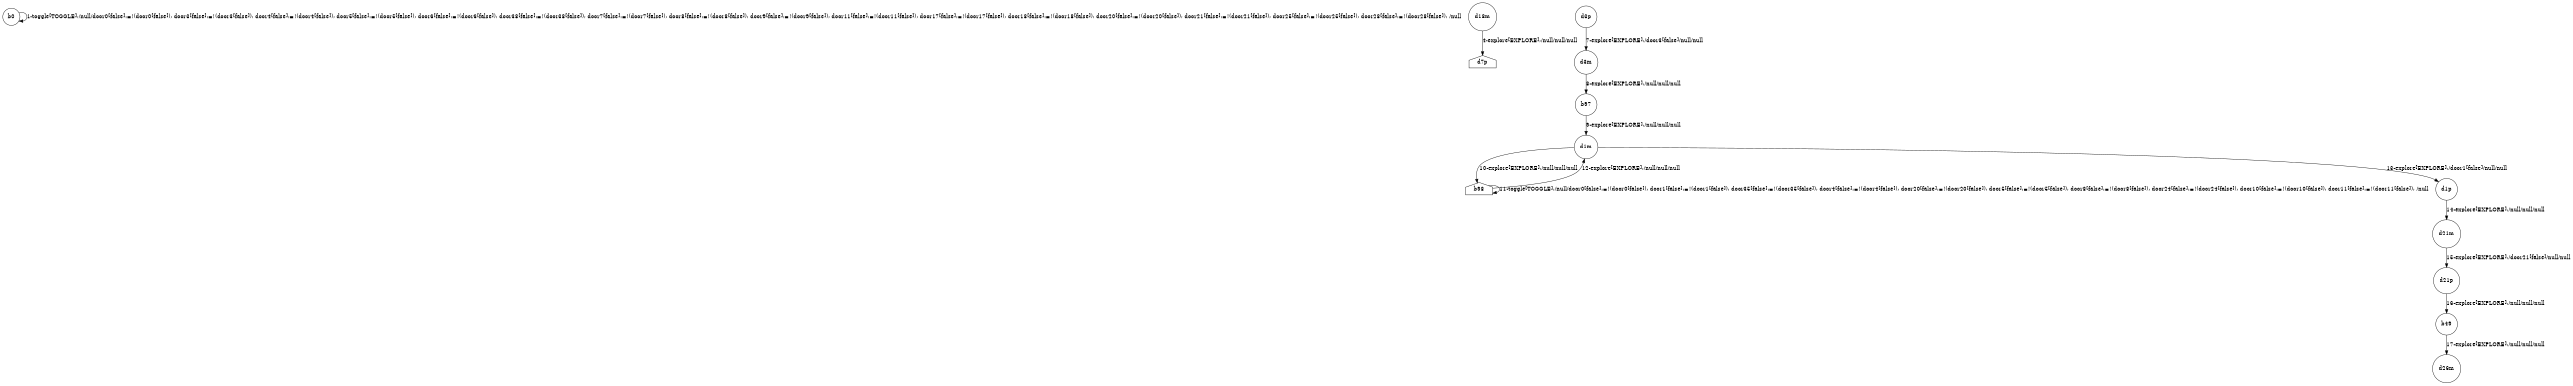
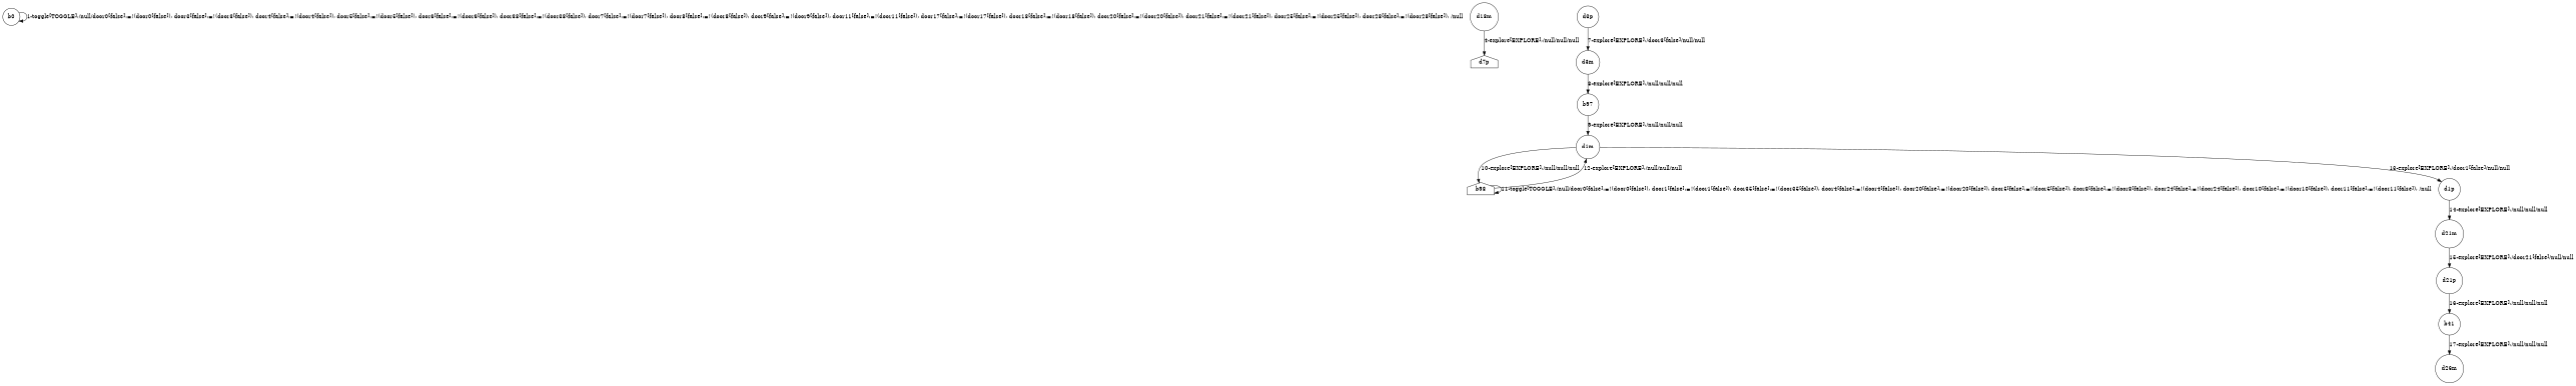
  digraph {
    node [shape=circle]
    b0
    d7p [shape=house]
    d18m
    d3p
    d3m
    b97
    d1m
    b98 [shape=house]
    d1p
    d21m
    d21p
-   b49
+   b49 [label=b41]
    d26m
    b0 -> b0 [label="1-toggle[TOGGLE];/null/door0[false]:=!(door0[false]); door3[false]:=!(door3[false]); door4[false]:=!(door4[false]); door5[false]:=!(door5[false]); door6[false]:=!(door6[false]); door38[false]:=!(door38[false]); door7[false]:=!(door7[false]); door8[false]:=!(door8[false]); door9[false]:=!(door9[false]); door11[false]:=!(door11[false]); door17[false]:=!(door17[false]); door18[false]:=!(door18[false]); door20[false]:=!(door20[false]); door21[false]:=!(door21[false]); door25[false]:=!(door25[false]); door28[false]:=!(door28[false]); /null"]
    d18m -> d7p [label="4-explore[EXPLORE];/null/null/null"]
    d3p -> d3m [label="7-explore[EXPLORE];/door3[false]/null/null"]
    d3m -> b97 [label="8-explore[EXPLORE];/null/null/null"]
    b97 -> d1m [label="9-explore[EXPLORE];/null/null/null"]
    d1m -> b98 [label="10-explore[EXPLORE];/null/null/null"]
    d1m -> d1p [label="13-explore[EXPLORE];/door1[false]/null/null"]
    b98 -> d1m [label="12-explore[EXPLORE];/null/null/null"]
    b98 -> b98 [label="11-toggle[TOGGLE];/null/door0[false]:=!(door0[false]); door1[false]:=!(door1[false]); door35[false]:=!(door35[false]); door4[false]:=!(door4[false]); door20[false]:=!(door20[false]); door5[false]:=!(door5[false]); door8[false]:=!(door8[false]); door24[false]:=!(door24[false]); door10[false]:=!(door10[false]); door11[false]:=!(door11[false]); /null"]
    d1p -> d21m [label="14-explore[EXPLORE];/null/null/null"]
    d21m -> d21p [label="15-explore[EXPLORE];/door21[false]/null/null"]
    d21p -> b49 [label="16-explore[EXPLORE];/null/null/null"]
    b49 -> d26m [label="17-explore[EXPLORE];/null/null/null"]
  }
